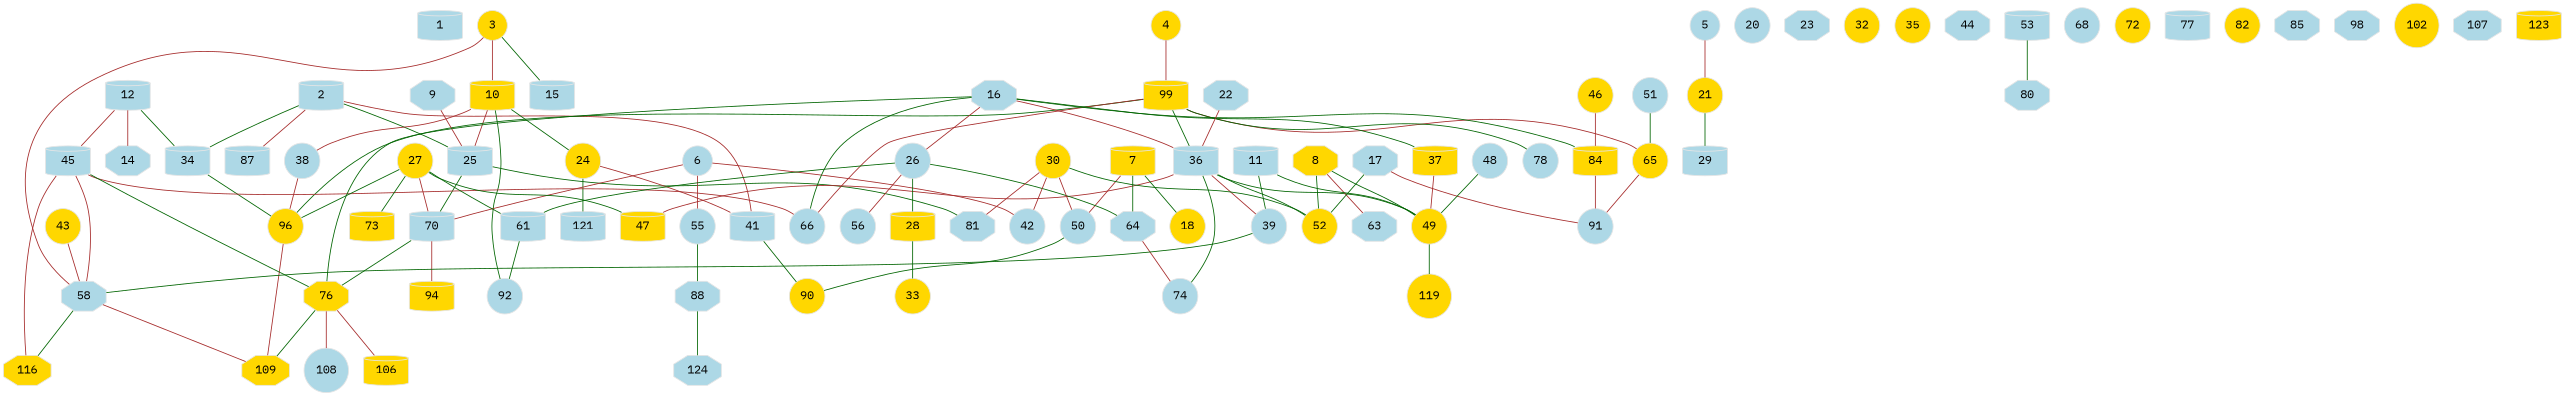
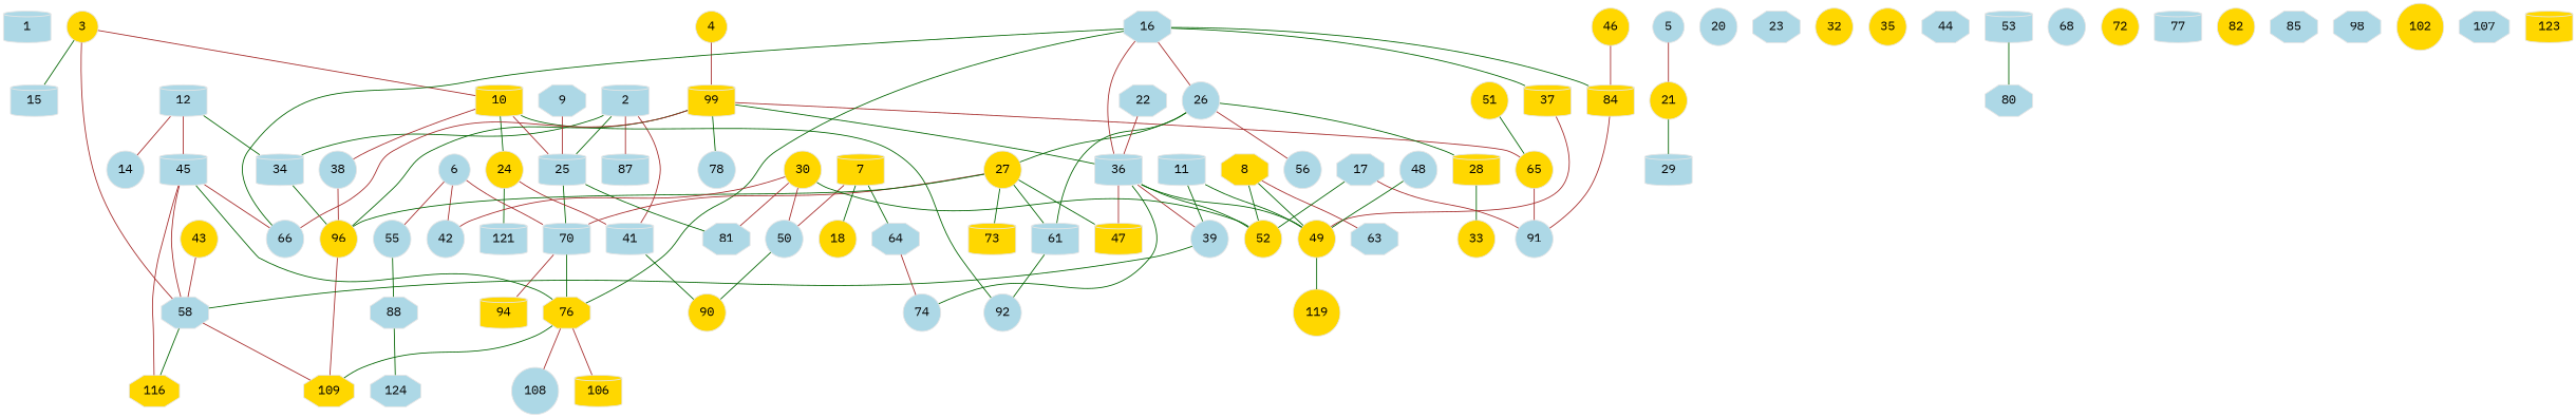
  graph {
    fontname="IBM Plex Mono"
    node [color=gray90 fillcolor=lightblue fontname="IBM Plex Mono" shape=circle style=filled]
    edge [color=darkgreen fontname="IBM Plex Mono"]
    1 [shape=cylinder]
    2 [shape=cylinder super="+83"]
    25 [shape=cylinder super="+110"]
    34 [shape=cylinder]
    41 [shape=cylinder super="+89"]
    87 [shape=cylinder]
    70 [shape=cylinder super="+125"]
    81 [shape=octagon super="+118"]
    96 [fillcolor=gold super="+105"]
    90 [fillcolor=gold]
    10 [fillcolor=gold shape=cylinder super="+67"]
    24 [fillcolor=gold super="+103"]
    38
    92
    3 [fillcolor=gold]
    15 [shape=cylinder super="+54"]
    58 [shape=octagon super="+69"]
    116 [fillcolor=gold shape=octagon]
    109 [fillcolor=gold shape=octagon]
    4 [fillcolor=gold super="+120"]
    n21 [fillcolor=gold label=99 shape=cylinder super="+101"]
    36 [shape=cylinder super="+57"]
    66
    65 [fillcolor=gold super="+112"]
    78
    5 [super="+13"]
    21 [fillcolor=gold super="+62"]
    29 [shape=cylinder]
    6 [super="+79"]
    42 [super="+71"]
    55
    88 [shape=octagon]
    76 [fillcolor=gold shape=octagon super="+104"]
    94 [fillcolor=gold shape=cylinder]
    7 [fillcolor=gold shape=cylinder]
    18 [fillcolor=gold]
    50 [super="+114"]
    64 [shape=octagon]
    74
    8 [fillcolor=gold shape=octagon super="+122"]
    49 [fillcolor=gold super="+95"]
    52 [fillcolor=gold super="+117"]
    63 [shape=octagon]
    119 [fillcolor=gold]
    9 [shape=octagon]
    121 [shape=cylinder]
    39 [super="+93"]
    11 [shape=cylinder]
    12 [shape=cylinder super="+31"]
-   14 [shape=octagon]
+   14
    45 [shape=cylinder super="+113"]
    16 [shape=octagon super="+40"]
    26 [super="+59"]
    37 [fillcolor=gold shape=cylinder]
    84 [fillcolor=gold shape=cylinder]
    27 [fillcolor=gold]
    28 [fillcolor=gold shape=cylinder super="+86"]
    56
    61 [shape=cylinder super="+100"]
    47 [fillcolor=gold shape=cylinder]
    106 [fillcolor=gold shape=cylinder]
    108
    91 [super="+99"]
    17 [shape=octagon]
    20
    22 [shape=octagon super="+75"]
    23 [shape=octagon]
    73 [fillcolor=gold shape=cylinder]
    33 [fillcolor=gold super="+111"]
    30 [fillcolor=gold super="+60"]
    32 [fillcolor=gold]
    35 [fillcolor=gold]
    43 [fillcolor=gold super="+97"]
    44 [shape=octagon]
    46 [fillcolor=gold]
    48
-   51
+   51 [fillcolor=gold]
    53 [shape=cylinder super="+115"]
    80 [shape=octagon]
    124 [shape=octagon]
    68
    72 [fillcolor=gold]
    77 [shape=cylinder]
    82 [fillcolor=gold]
    85 [shape=octagon]
    98 [shape=octagon]
    102 [fillcolor=gold]
    107 [shape=octagon]
    123 [fillcolor=gold shape=cylinder]
    2 -- 25
    2 -- 34
    2 -- 41 [color=brown]
    2 -- 87 [color=brown]
    25 -- 70
    25 -- 81
    34 -- 96
    41 -- 90
    70 -- 76
    70 -- 94 [color=brown]
    96 -- 109 [color=brown]
    10 -- 25 [color=brown]
    10 -- 24
    10 -- 38 [color=brown]
    10 -- 92
    24 -- 41 [color=brown]
    24 -- 121
    38 -- 96 [color=brown]
    3 -- 10 [color=brown]
    3 -- 15
    3 -- 58 [color=brown]
    58 -- 116
    58 -- 109 [color=brown]
    4 -- n21 [color=brown]
    n21 -- 96
    n21 -- 36
    n21 -- 66 [color=brown]
    n21 -- 65 [color=brown]
    n21 -- 78
    36 -- 74
    36 -- 49
    36 -- 52
    36 -- 39 [color=brown]
    36 -- 47 [color=brown]
    65 -- 91 [color=brown]
    5 -- 21 [color=brown]
    21 -- 29
    6 -- 70 [color=brown]
    6 -- 42 [color=brown]
    6 -- 55 [color=brown]
    55 -- 88
    88 -- 124
    76 -- 109
    76 -- 106 [color=brown]
    76 -- 108 [color=brown]
    7 -- 18
    7 -- 50 [color=brown]
    7 -- 64
    50 -- 90
    64 -- 74 [color=brown]
    8 -- 49
    8 -- 52
    8 -- 63 [color=brown]
    49 -- 119
    9 -- 25 [color=brown]
    39 -- 58
    11 -- 49
    11 -- 39
    12 -- 34
    12 -- 14 [color=brown]
    12 -- 45 [color=brown]
    45 -- 58 [color=brown]
    45 -- 116 [color=brown]
    45 -- 66 [color=brown]
    45 -- 76
    16 -- 36 [color=brown]
    16 -- 66
    16 -- 76
    16 -- 26 [color=brown]
    16 -- 37
    16 -- 84
-   26 -- 64
+   26 -- 27
    26 -- 28
    26 -- 56 [color=brown]
    26 -- 61
    37 -- 49 [color=brown]
    84 -- 91 [color=brown]
    27 -- 70 [color=brown]
    27 -- 96
    27 -- 61
    27 -- 47
    27 -- 73
    28 -- 33
    61 -- 92
    17 -- 52
    17 -- 91 [color=brown]
    22 -- 36 [color=brown]
    30 -- 81 [color=brown]
    30 -- 42 [color=brown]
    30 -- 50 [color=brown]
    30 -- 52
    43 -- 58 [color=brown]
    46 -- 84 [color=brown]
    48 -- 49
    51 -- 65
    53 -- 80
  }
